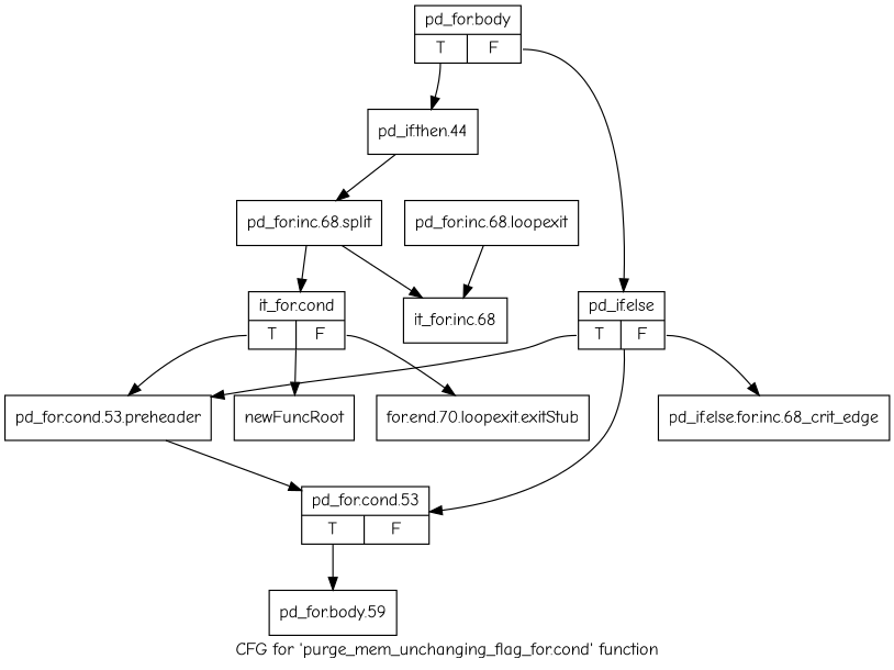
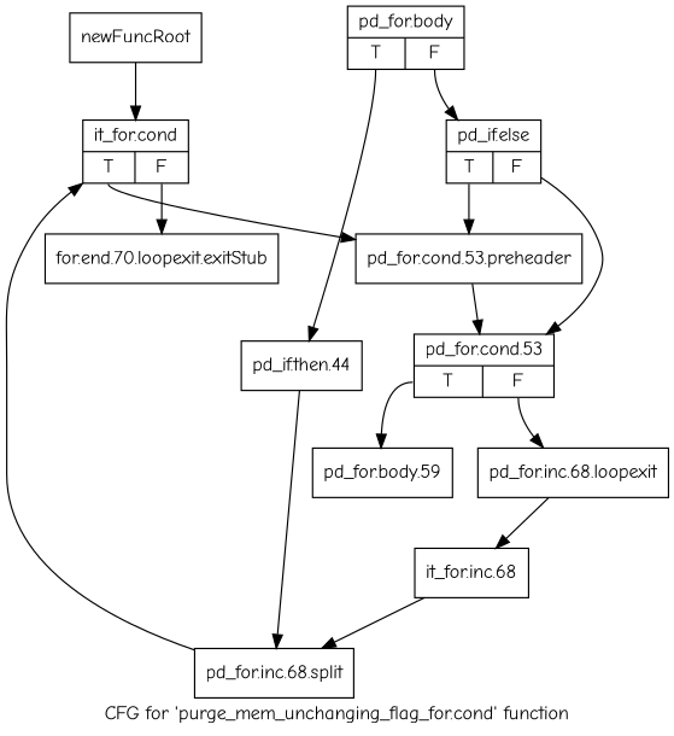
  digraph {
    fontname="Comic Neue"
    label="CFG for 'purge_mem_unchanging_flag_for.cond' function"
    node [fontname="Comic Neue" shape=record]
    edge [fontname="Comic Neue"]
    n1 [label="{newFuncRoot}"]
    n2 [label="{it_for.cond|{<s0>T|<s1>F}}"]
    n3 [label="{for.end.70.loopexit.exitStub}"]
    n4 [label="{pd_for.cond.53.preheader}"]
    n5 [label="{pd_for.body|{<s0>T|<s1>F}}"]
    n6 [label="{pd_if.then.44}"]
    n7 [label="{pd_if.else|{<s0>T|<s1>F}}"]
    n8 [label="{pd_for.inc.68.split}"]
-   n9 [label="{pd_if.else.for.inc.68_crit_edge}"]
    n10 [label="{pd_for.cond.53|{<s0>T|<s1>F}}"]
    n11 [label="{it_for.inc.68}"]
    n12 [label="{pd_for.body.59}"]
    n13 [label="{pd_for.inc.68.loopexit}"]
-   n2 -> n1
+   n1 -> n2
    n2 -> n3 [tailport=s1]
    n2 -> n4 [tailport=s0]
    n4 -> n10
    n5 -> n6 [tailport=s0]
    n5 -> n7 [tailport=s1]
    n6 -> n8
    n7 -> n4 [tailport=s0]
-   n7 -> n9 [tailport=s1]
    n7 -> n10
    n8 -> n2
    n10 -> n12 [tailport=s0]
-   n8 -> n11
+   n10 -> n13 [tailport=s1]
+   n11 -> n8
    n13 -> n11
  }
